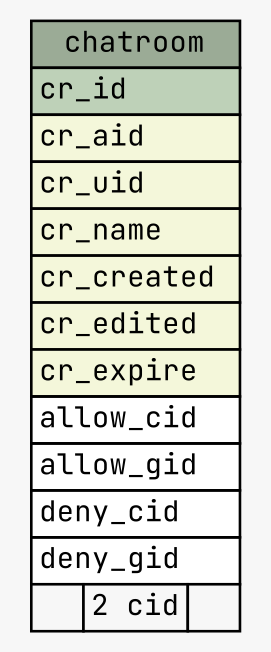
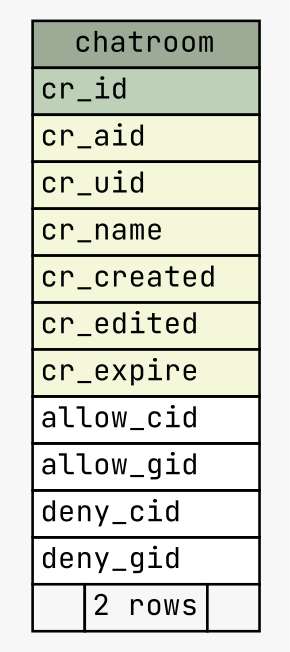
  digraph {
    bgcolor="#f7f7f7"
    fontname="JetBrains Mono"
    fontsize=11
    nodesep=0.18
    rankdir=RL
    ranksep=0.46
-   n1 [fontname="JetBrains Mono" fontsize=11 label=<     <TABLE BORDER="0" CELLBORDER="1" CELLSPACING="0" BGCOLOR="#ffffff">       <TR><TD COLSPAN="3" BGCOLOR="#9bab96" ALIGN="CENTER">chatroom</TD></TR>       <TR><TD PORT="cr_id" COLSPAN="3" BGCOLOR="#bed1b8" ALIGN="LEFT">cr_id</TD></TR>       <TR><TD PORT="cr_aid" COLSPAN="3" BGCOLOR="#f4f7da" ALIGN="LEFT">cr_aid</TD></TR>       <TR><TD PORT="cr_uid" COLSPAN="3" BGCOLOR="#f4f7da" ALIGN="LEFT">cr_uid</TD></TR>       <TR><TD PORT="cr_name" COLSPAN="3" BGCOLOR="#f4f7da" ALIGN="LEFT">cr_name</TD></TR>       <TR><TD PORT="cr_created" COLSPAN="3" BGCOLOR="#f4f7da" ALIGN="LEFT">cr_created</TD></TR>       <TR><TD PORT="cr_edited" COLSPAN="3" BGCOLOR="#f4f7da" ALIGN="LEFT">cr_edited</TD></TR>       <TR><TD PORT="cr_expire" COLSPAN="3" BGCOLOR="#f4f7da" ALIGN="LEFT">cr_expire</TD></TR>       <TR><TD PORT="allow_cid" COLSPAN="3" ALIGN="LEFT">allow_cid</TD></TR>       <TR><TD PORT="allow_gid" COLSPAN="3" ALIGN="LEFT">allow_gid</TD></TR>       <TR><TD PORT="deny_cid" COLSPAN="3" ALIGN="LEFT">deny_cid</TD></TR>       <TR><TD PORT="deny_gid" COLSPAN="3" ALIGN="LEFT">deny_gid</TD></TR>       <TR><TD ALIGN="LEFT" BGCOLOR="#f7f7f7">  </TD><TD ALIGN="RIGHT" BGCOLOR="#f7f7f7">2 cid</TD><TD ALIGN="RIGHT" BGCOLOR="#f7f7f7">  </TD></TR>     </TABLE>> shape=plaintext]
+   n1 [fontname="JetBrains Mono" fontsize=11 label=<     <TABLE BORDER="0" CELLBORDER="1" CELLSPACING="0" BGCOLOR="#ffffff">       <TR><TD COLSPAN="3" BGCOLOR="#9bab96" ALIGN="CENTER">chatroom</TD></TR>       <TR><TD PORT="cr_id" COLSPAN="3" BGCOLOR="#bed1b8" ALIGN="LEFT">cr_id</TD></TR>       <TR><TD PORT="cr_aid" COLSPAN="3" BGCOLOR="#f4f7da" ALIGN="LEFT">cr_aid</TD></TR>       <TR><TD PORT="cr_uid" COLSPAN="3" BGCOLOR="#f4f7da" ALIGN="LEFT">cr_uid</TD></TR>       <TR><TD PORT="cr_name" COLSPAN="3" BGCOLOR="#f4f7da" ALIGN="LEFT">cr_name</TD></TR>       <TR><TD PORT="cr_created" COLSPAN="3" BGCOLOR="#f4f7da" ALIGN="LEFT">cr_created</TD></TR>       <TR><TD PORT="cr_edited" COLSPAN="3" BGCOLOR="#f4f7da" ALIGN="LEFT">cr_edited</TD></TR>       <TR><TD PORT="cr_expire" COLSPAN="3" BGCOLOR="#f4f7da" ALIGN="LEFT">cr_expire</TD></TR>       <TR><TD PORT="allow_cid" COLSPAN="3" ALIGN="LEFT">allow_cid</TD></TR>       <TR><TD PORT="allow_gid" COLSPAN="3" ALIGN="LEFT">allow_gid</TD></TR>       <TR><TD PORT="deny_cid" COLSPAN="3" ALIGN="LEFT">deny_cid</TD></TR>       <TR><TD PORT="deny_gid" COLSPAN="3" ALIGN="LEFT">deny_gid</TD></TR>       <TR><TD ALIGN="LEFT" BGCOLOR="#f7f7f7">  </TD><TD ALIGN="RIGHT" BGCOLOR="#f7f7f7">2 rows</TD><TD ALIGN="RIGHT" BGCOLOR="#f7f7f7">  </TD></TR>     </TABLE>> shape=plaintext]
  }
